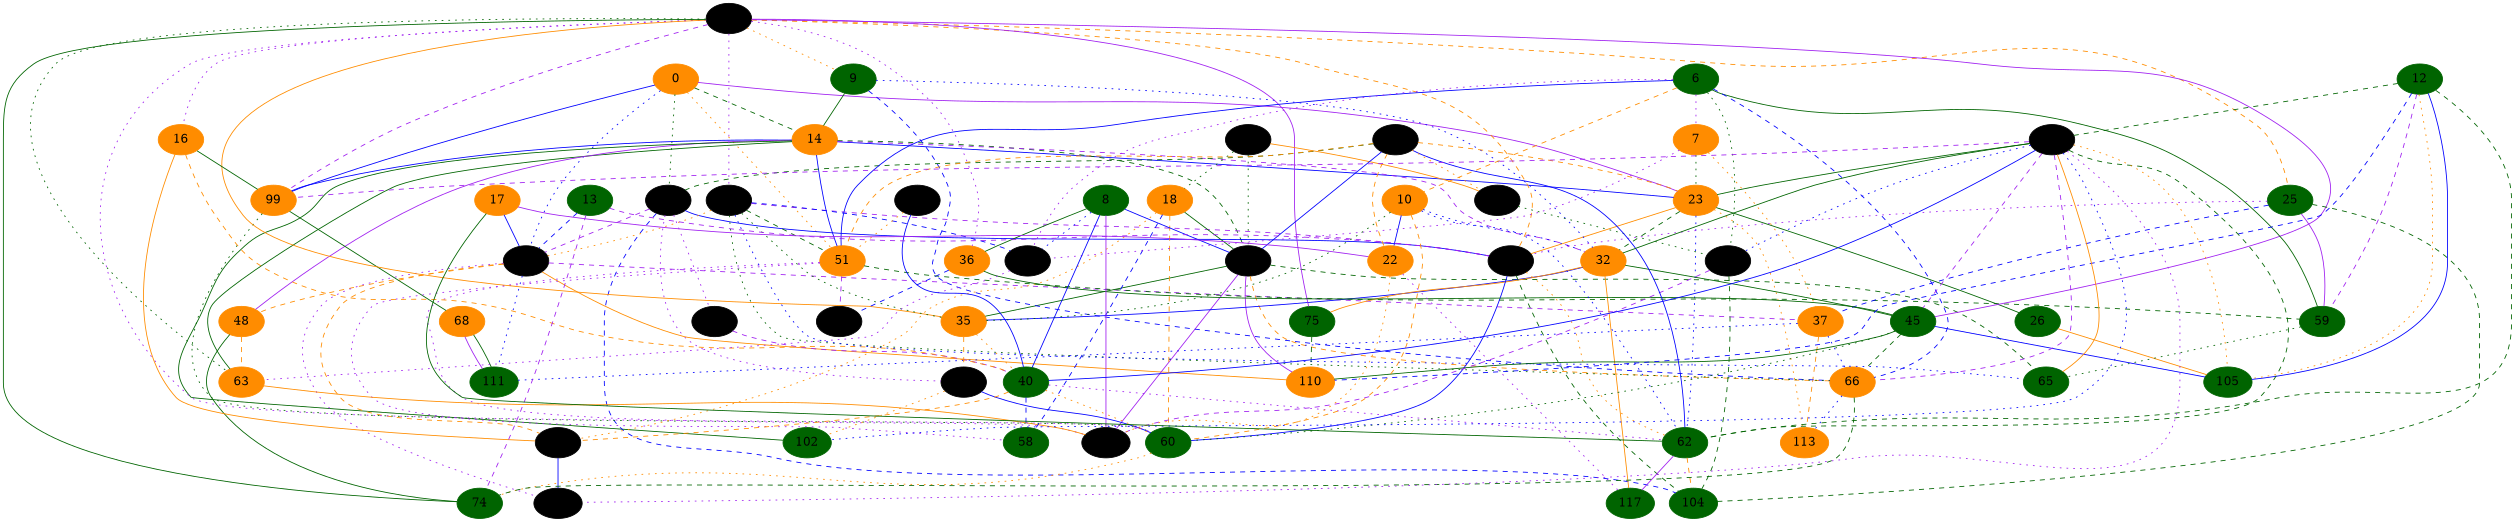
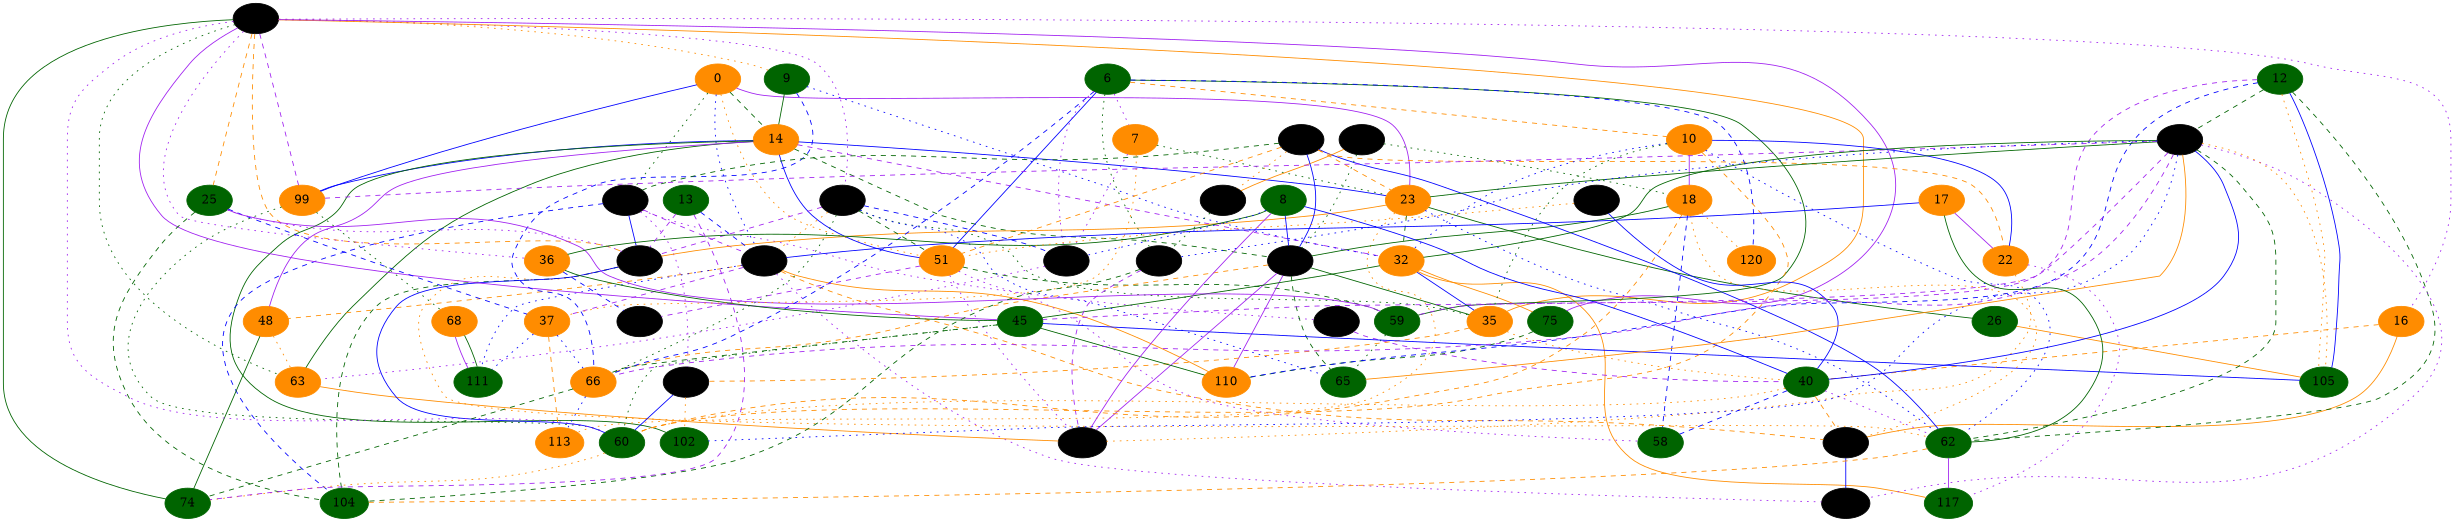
  graph {
    node [color=darkorange style=filled]
    edge [color=darkgreen style=dotted]
    n1 [label=0 super="+61"]
    14 [super="+84+44"]
    15 [color=black super="+93+24"]
    20 [color=black super="+109"]
    23 [super="+82+91"]
    n6 [label=99 super="+123"]
    51 [super="+77+106"]
    63
    33 [color=black super="+103+72+107+89"]
    32 [super="+108+79"]
    48
    102 [color=darkgreen]
    38 [color=black super="+114+97"]
    28 [color=black]
    53 [color=black]
    104 [color=darkgreen]
    37 [super="+46"]
    110
    49 [color=black super="+94"]
    111 [color=darkgreen]
    119 [color=black]
    62 [color=darkgreen super="+67"]
    26 [color=darkgreen]
    113
    60 [color=darkgreen super="+96+69"]
    68
    59 [color=darkgreen super="+85"]
    100 [color=black super="+101"]
    58 [color=darkgreen]
    52 [color=black]
    2 [color=black super="+90+64+34"]
    9 [color=darkgreen]
    16
    19 [color=black super="+54+70"]
    25 [color=darkgreen]
    35 [super="+86"]
    36
    45 [color=darkgreen super="+118+78+112"]
    74 [color=darkgreen super="+115"]
    75 [color=darkgreen]
    66 [super="+73+88"]
    40 [color=darkgreen super="+95"]
    29 [color=black]
    65 [color=darkgreen]
    105 [color=darkgreen]
    18 [super="+56"]
+   120
    3 [color=black]
    30 [color=black]
    43 [color=black super="+55"]
    4 [color=black super="+50"]
    22
    117 [color=darkgreen]
    6 [color=darkgreen super="+27"]
    7 [super="+122"]
    10 [super="+92+47"]
    8 [color=darkgreen super="+42"]
    11 [color=black]
    12 [color=darkgreen super="+71"]
    21 [color=black super="+116+31+41"]
    13 [color=darkgreen]
    17
    n1 -- 14 [style=dashed]
    n1 -- 15
    n1 -- 20 [color=blue]
    n1 -- 23 [color=purple style=solid]
    n1 -- n6 [color=blue style=solid]
    n1 -- 51 [color=darkorange]
    14 -- 23 [color=blue style=solid]
    14 -- n6 [color=blue style=solid]
    14 -- 51 [color=blue style=solid]
    14 -- 63 [style=solid]
    14 -- 33 [style=dashed]
    14 -- 32 [color=purple style=dashed]
    14 -- 48 [color=purple style=solid]
    14 -- 102 [style=solid weight=2]
    15 -- 20 [color=purple style=dashed weight=2]
    15 -- 38 [color=blue style=solid weight=2]
    15 -- 28 [color=purple]
    15 -- 53 [color=purple weight=2]
    15 -- 104 [color=blue style=dashed]
    20 -- 48 [color=darkorange style=dashed]
    20 -- 37 [color=purple style=dashed]
    20 -- 110 [color=darkorange style=solid]
    20 -- 49 [color=darkorange style=dashed]
    20 -- 111 [color=blue]
    20 -- 119 [color=purple]
    23 -- 32 [style=dashed]
    23 -- 38 [color=darkorange style=solid]
    23 -- 62 [color=blue]
    23 -- 26 [style=solid]
    23 -- 113 [color=darkorange]
    n6 -- 60
-   n6 -- 68 [style=solid]
+   n6 -- 68
    51 -- 59 [style=dashed]
    51 -- 100 [color=purple]
    51 -- 58 [color=purple]
    51 -- 52 [color=purple style=dashed]
    63 -- 100 [color=darkorange style=solid]
    33 -- 110 [color=purple style=solid]
    33 -- 100 [color=purple style=solid]
    33 -- 35 [style=solid weight=2]
    33 -- 66 [color=darkorange style=dashed]
    33 -- 65 [style=dashed]
    32 -- 35 [color=blue style=solid]
    32 -- 45 [style=solid]
    32 -- 75 [color=darkorange style=solid]
    32 -- 117 [color=darkorange style=solid]
-   48 -- 63 [color=darkorange style=dashed]
+   48 -- 63 [color=darkorange]
    48 -- 74 [style=solid]
    38 -- 104 [style=dashed]
    38 -- 62 [color=darkorange]
    38 -- 60 [color=blue style=solid]
    28 -- 40 [color=purple style=dashed]
    53 -- 102 [color=darkorange]
    53 -- 60 [color=blue style=solid]
    37 -- 111 [color=blue]
    37 -- 113 [color=darkorange style=dashed]
    37 -- 66 [color=blue]
    49 -- 119 [color=blue style=solid]
    62 -- 104 [color=darkorange style=dashed]
    62 -- 117 [color=purple style=solid]
    26 -- 105 [color=darkorange style=solid]
    60 -- 74 [color=darkorange]
    68 -- 111 [color=purple style=solid]
    68 -- 111 [style=solid]
    59 -- 65
    2 -- n6 [color=purple style=dashed]
    2 -- 63
    2 -- 38 [color=darkorange style=dashed]
    2 -- 60 [color=purple]
    2 -- 9 [color=darkorange]
    2 -- 16 [color=purple]
    2 -- 19 [color=purple]
    2 -- 25 [color=darkorange style=dashed]
    2 -- 35 [color=darkorange style=solid]
    2 -- 36 [color=purple]
    2 -- 45 [color=purple style=solid]
    2 -- 74 [style=solid]
    2 -- 75 [color=purple style=solid]
    9 -- 14 [style=solid]
    9 -- 32 [color=blue]
    9 -- 66 [color=blue style=dashed]
-   16 -- n6 [style=solid]
    16 -- 49 [color=darkorange style=solid]
    16 -- 40 [color=darkorange style=dashed]
    19 -- 20 [color=darkorange]
    19 -- 51 [style=dashed]
    19 -- 38 [color=purple style=dashed]
    19 -- 35 [weight=2]
    19 -- 66
    19 -- 29 [color=blue style=dashed]
    19 -- 65 [color=blue]
    25 -- 38 [color=purple]
    25 -- 104 [style=dashed]
    25 -- 37 [color=blue style=dashed]
    25 -- 59 [color=purple style=solid]
    35 -- 53 [color=darkorange style=dashed]
    35 -- 40 [color=darkorange]
    36 -- 52 [color=blue style=dashed]
    36 -- 45 [style=solid]
    45 -- 110 [style=solid]
    45 -- 60
    45 -- 66 [style=dashed]
    45 -- 105 [color=blue style=solid]
    75 -- 110 [style=dashed]
    66 -- 113 [color=blue]
    66 -- 74 [style=dashed]
    40 -- 49 [color=darkorange style=dashed]
    40 -- 62 [color=purple]
    40 -- 60 [color=darkorange]
    40 -- 58 [color=blue style=dashed]
    29 -- 63 [color=purple]
    18 -- 33 [style=solid]
    18 -- 49 [color=darkorange]
    18 -- 60 [color=darkorange style=dashed]
    18 -- 58 [color=blue style=dashed]
+   18 -- 120 [color=darkorange]
    3 -- 33
    3 -- 18
    3 -- 30 [color=darkorange style=solid]
    30 -- 43
    43 -- 104 [style=dashed]
    43 -- 100 [color=purple style=dashed]
    4 -- 15 [style=dashed]
    4 -- 23 [color=darkorange style=dashed]
    4 -- 51 [color=darkorange style=dashed]
    4 -- 33 [color=blue style=solid]
    4 -- 62 [color=blue style=solid weight=2]
    4 -- 30 [color=darkorange]
    4 -- 22 [color=darkorange style=dashed]
    22 -- 100 [color=darkorange]
    22 -- 117 [color=purple]
    6 -- 51 [color=blue style=solid]
    6 -- 59 [style=solid]
    6 -- 66 [color=blue style=dashed]
    6 -- 29 [color=purple]
+   6 -- 120 [color=blue style=dashed]
    6 -- 43
    6 -- 7 [color=purple]
    6 -- 10 [color=darkorange style=dashed]
    7 -- 23
    7 -- 37 [color=darkorange]
    7 -- 29 [color=purple]
    10 -- 32 [color=blue]
    10 -- 62 [color=blue]
    10 -- 60 [color=darkorange style=dashed]
    10 -- 35
+   10 -- 18 [color=purple style=solid]
    10 -- 22 [color=blue style=solid]
    8 -- 33 [color=blue style=solid]
    8 -- 100 [color=purple style=solid]
    8 -- 36 [style=solid]
    8 -- 40 [color=blue style=solid weight=2]
    8 -- 29 [color=blue]
    11 -- 51 [color=darkorange]
    11 -- 40 [color=blue style=solid]
    12 -- 110 [color=blue style=dashed]
    12 -- 62 [style=dashed]
    12 -- 59 [color=purple style=dashed]
    12 -- 105 [color=darkorange]
    12 -- 105 [color=blue style=solid]
    12 -- 21 [style=dashed]
    21 -- 23 [style=solid]
    21 -- n6 [color=purple style=dashed]
    21 -- 32 [style=solid]
    21 -- 102 [color=blue]
    21 -- 119 [color=purple]
    21 -- 62 [style=dashed]
    21 -- 45 [color=purple style=dashed]
    21 -- 66 [color=purple style=dashed]
    21 -- 40 [color=blue style=solid]
    21 -- 65 [color=darkorange style=solid]
    21 -- 105 [color=darkorange]
    21 -- 43 [color=blue]
    13 -- 20 [color=blue style=dashed]
    13 -- 38 [color=purple style=dashed]
    13 -- 74 [color=purple style=dashed]
    17 -- 20 [color=blue style=solid]
    17 -- 62 [style=solid]
    17 -- 22 [color=purple style=solid]
  }
